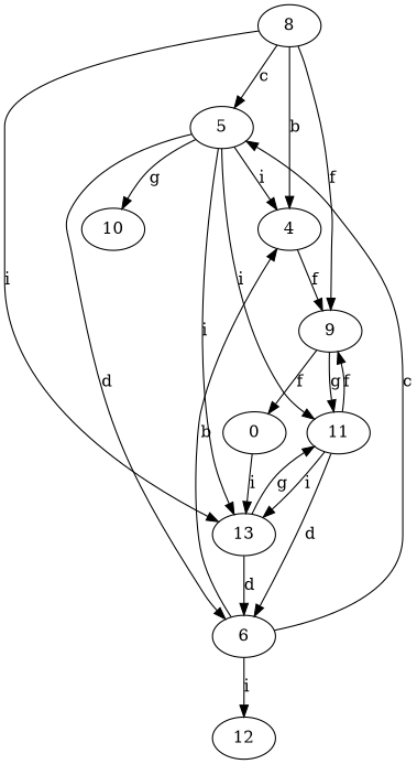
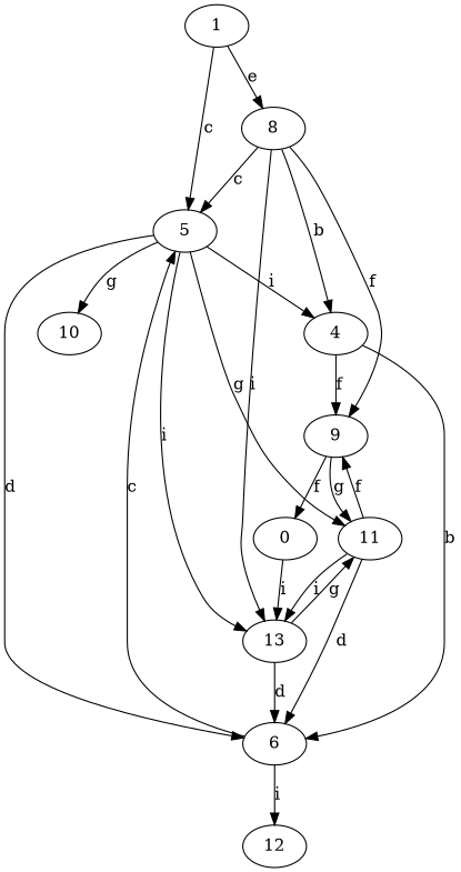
  strict digraph {
+   1
    5
    8
    4
    6
    10
    11
    13
    9
    0
    12
+   1 -> 5 [label=c]
+   1 -> 8 [label=e]
    5 -> 4 [label=i]
    5 -> 6 [label=d]
    5 -> 10 [label=g]
-   5 -> 11 [label=i]
+   5 -> 11 [label=g]
    5 -> 13 [label=i]
    8 -> 5 [label=c]
    8 -> 4 [label=b]
    8 -> 13 [label=i]
    8 -> 9 [label=f]
    4 -> 9 [label=f]
    6 -> 5 [label=c]
-   6 -> 4 [label=b]
+   4 -> 6 [label=b]
    6 -> 12 [label=i]
    11 -> 6 [label=d]
    11 -> 13 [label=i]
    11 -> 9 [label=f]
    13 -> 6 [label=d]
    13 -> 11 [label=g]
    9 -> 11 [label=g]
    9 -> 0 [label=f]
    0 -> 13 [label=i]
  }
